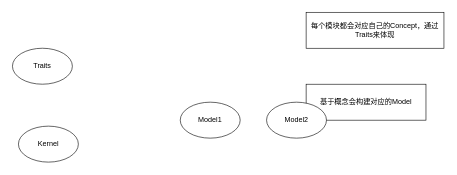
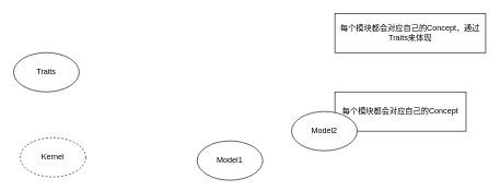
  <mxCell id="0" />
  <mxCell id="1" parent="0" />
  <mxCell id="2" value="每个模块都会对应自己的Concept，通过Traits来体现" style="rounded=0;whiteSpace=wrap;html=1;" vertex="1" parent="1"><mxGeometry x="510" y="20" width="230" height="60" as="geometry" /></mxCell>
- <mxCell id="3" value="基于概念会构建对应的Model" style="rounded=0;whiteSpace=wrap;html=1;" vertex="1" parent="1"><mxGeometry x="510" y="140" width="200" height="60" as="geometry" /></mxCell>
- <mxCell id="4" value="Model1" style="ellipse;whiteSpace=wrap;html=1;" vertex="1" parent="1"><mxGeometry x="300" y="170" width="100" height="60" as="geometry" /></mxCell>
+ <mxCell id="3" value="每个模块都会对应自己的Concept" style="rounded=0;whiteSpace=wrap;html=1;" vertex="1" parent="1"><mxGeometry x="510" y="140" width="200" height="60" as="geometry" /></mxCell>
+ <mxCell id="4" value="Model1" style="ellipse;whiteSpace=wrap;html=1;" vertex="1" parent="1"><mxGeometry x="300" y="215" width="100" height="60" as="geometry" /></mxCell>
  <mxCell id="5" value="Model2" style="ellipse;whiteSpace=wrap;html=1;" vertex="1" parent="1"><mxGeometry x="444" y="170" width="100" height="60" as="geometry" /></mxCell>
  <mxCell id="6" value="Traits" style="ellipse;whiteSpace=wrap;html=1;" vertex="1" parent="1"><mxGeometry x="20" y="80" width="100" height="60" as="geometry" /></mxCell>
- <mxCell id="7" value="Kernel" style="ellipse;whiteSpace=wrap;html=1;" vertex="1" parent="1"><mxGeometry x="30" y="210" width="100" height="60" as="geometry" /></mxCell>
+ <mxCell id="7" value="Kernel" style="ellipse;whiteSpace=wrap;html=1;dashed=1;" vertex="1" parent="1"><mxGeometry x="30" y="210" width="100" height="60" as="geometry" /></mxCell>
